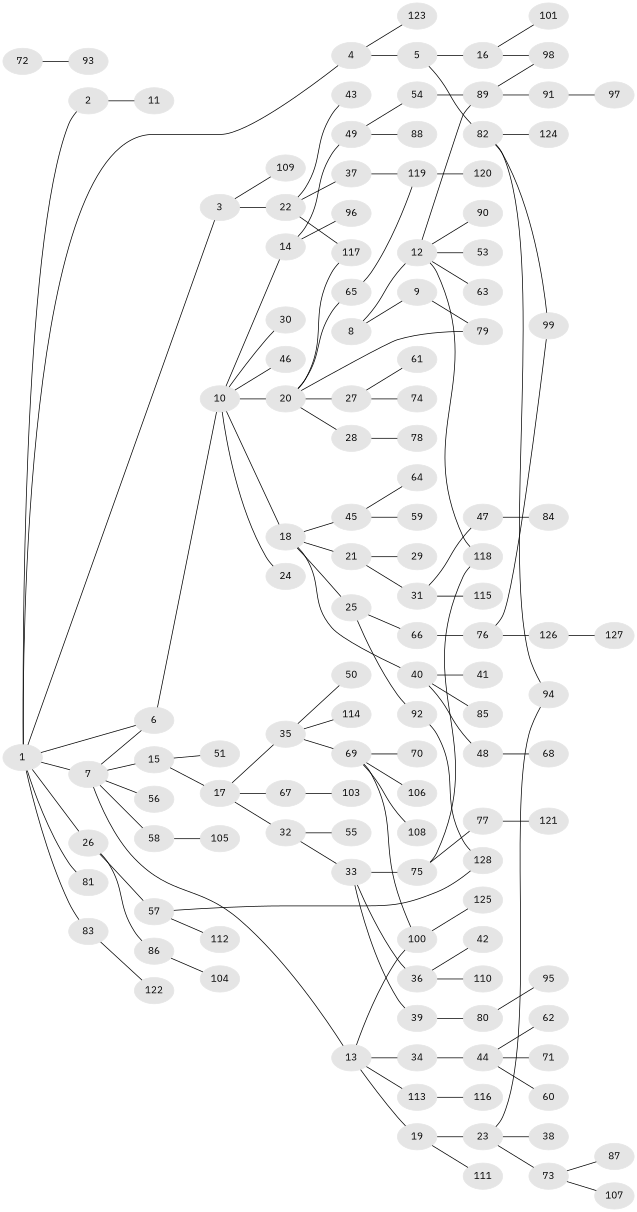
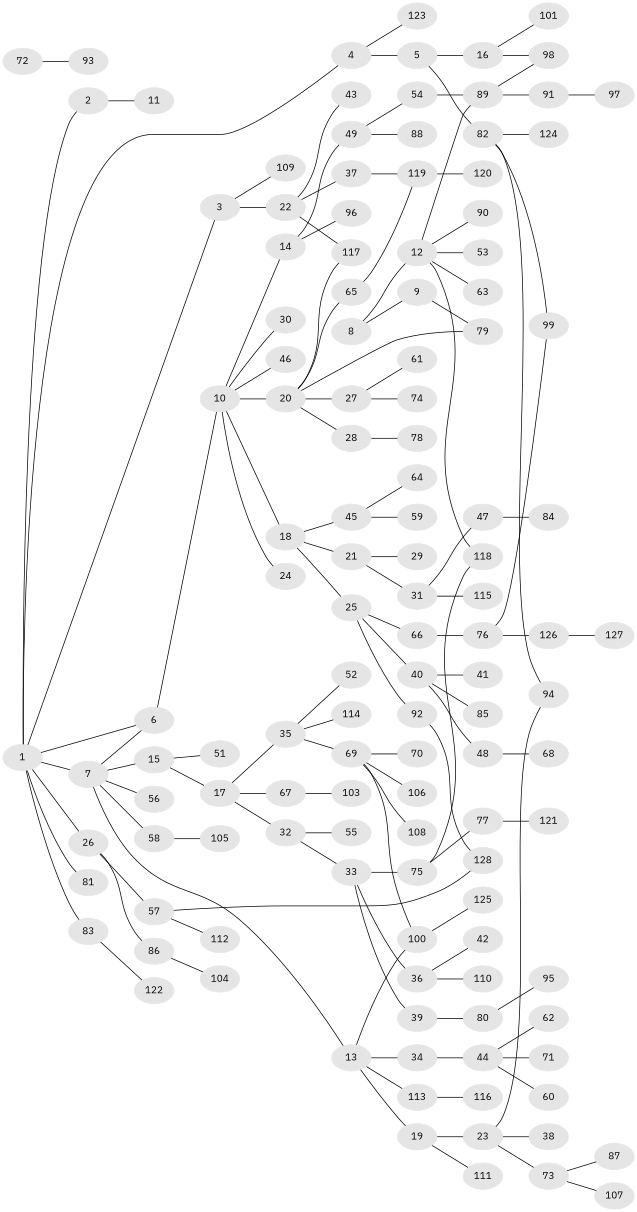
  graph {
    fontname="IBM Plex Sans"
    rankdir=LR
    node [color=gray90 fontname="IBM Plex Sans" style=filled]
    edge [fontname="IBM Plex Sans"]
    1
    2
    3
    4
    6
    7
    26
    81
    83
    11
    22
    109
    5
    123
    10
    13
    15
    56
    58
    57
    86
    122
    117
    37
    43
    16
    82
    98
    101
    94
    99
    124
    14
    18
    20
    24
    30
    46
    8
    9
    12
    19
    34
    100
    113
    17
    51
    105
    79
    53
    63
    89
    90
    118
    49
    96
    21
    25
    45
    27
    28
    65
    91
    23
    111
    44
    125
    116
    54
    88
    32
    35
    67
    33
    55
-   50
+   50 [label=52]
    69
    114
    103
    29
    31
    40
    66
    92
    59
    64
    38
    73
    61
    74
    78
    119
    47
    115
    87
    107
    41
    48
    85
    76
    128
    112
    104
    84
    36
    39
    75
    42
    110
    80
    77
    60
    62
    71
    70
    106
    108
    120
    95
    68
    72
    93
    126
    121
    127
    97
    1 -- 2
    1 -- 3
    1 -- 4
    1 -- 6
    1 -- 7
    1 -- 26
    1 -- 81
    1 -- 83
    2 -- 11
    3 -- 22
    3 -- 109
    4 -- 5
    4 -- 123
    6 -- 10
    7 -- 6
    7 -- 13
    7 -- 15
    7 -- 56
    7 -- 58
    26 -- 57
    26 -- 86
    83 -- 122
    22 -- 117
    22 -- 37
    22 -- 43
    5 -- 16
    5 -- 82
    10 -- 14
    10 -- 18
    10 -- 20
    10 -- 24
    10 -- 30
    10 -- 46
    13 -- 19
    13 -- 34
    13 -- 100
    13 -- 113
    15 -- 17
    15 -- 51
    58 -- 105
    57 -- 128
    57 -- 112
    86 -- 104
    37 -- 119
    16 -- 98
    16 -- 101
    82 -- 94
    82 -- 99
    82 -- 124
    14 -- 49
    14 -- 96
    18 -- 21
    18 -- 25
    18 -- 45
    20 -- 117
    20 -- 79
    20 -- 27
    20 -- 28
    20 -- 65
    8 -- 9
    8 -- 12
    9 -- 79
    12 -- 53
    12 -- 63
    12 -- 89
    12 -- 90
    12 -- 118
    19 -- 23
    19 -- 111
    34 -- 44
    100 -- 125
    113 -- 116
    17 -- 32
    17 -- 35
    17 -- 67
    89 -- 98
    89 -- 91
    49 -- 54
    49 -- 88
    21 -- 29
    21 -- 31
-   18 -- 40
+   25 -- 40
    25 -- 66
    25 -- 92
    45 -- 59
    45 -- 64
    27 -- 61
    27 -- 74
    28 -- 78
    65 -- 119
    91 -- 97
    23 -- 94
    23 -- 38
    23 -- 73
    44 -- 60
    44 -- 62
    44 -- 71
    54 -- 89
    32 -- 33
    32 -- 55
    35 -- 50
    35 -- 69
    35 -- 114
    67 -- 103
    33 -- 36
    33 -- 39
    33 -- 75
    69 -- 100
    69 -- 70
    69 -- 106
    69 -- 108
    31 -- 47
    31 -- 115
    40 -- 41
    40 -- 48
    40 -- 85
    66 -- 76
    92 -- 128
    73 -- 87
    73 -- 107
    119 -- 120
    47 -- 84
    48 -- 68
    76 -- 99
    76 -- 126
    36 -- 42
    36 -- 110
    39 -- 80
    75 -- 118
    75 -- 77
    80 -- 95
    77 -- 121
    72 -- 93
    126 -- 127
  }
